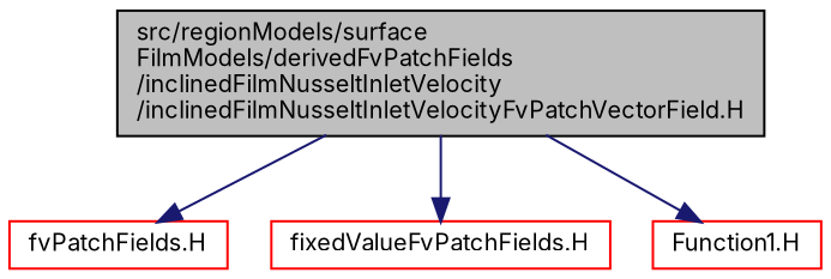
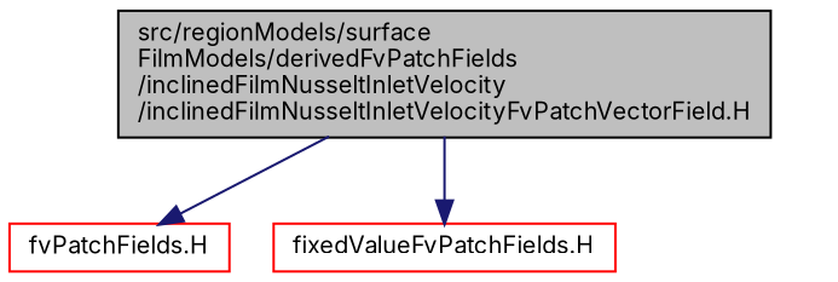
  digraph {
    fontname=Inter
    node [color=red fontname=Inter fontsize=10 shape=record]
    edge [color=midnightblue fontname=Inter fontsize=10 labelfontname=Helvetica labelfontsize=10 style=solid]
    n1 [color=black fillcolor=grey75 fontcolor=black height=0.2 label="src/regionModels/surface\lFilmModels/derivedFvPatchFields\l/inclinedFilmNusseltInletVelocity\l/inclinedFilmNusseltInletVelocityFvPatchVectorField.H" style=filled width=0.4]
    n2 [height=0.2 label="fvPatchFields.H" width=0.4]
    n3 [height=0.2 label="fixedValueFvPatchFields.H" width=0.4]
-   n4 [height=0.2 label="Function1.H" width=0.4]
    n1 -> n2
    n1 -> n3
-   n1 -> n4
  }
